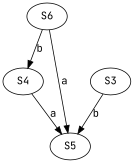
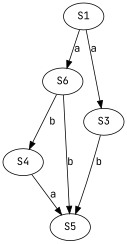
  digraph {
    fontname="JetBrains Mono"
    node [fontname="JetBrains Mono"]
    edge [fontname="JetBrains Mono"]
    n1 [label=S6]
+   S1
    S3
    S4
    S5
    n1 -> S4 [label=b]
-   n1 -> S5 [label=a]
+   n1 -> S5 [label=b]
+   S1 -> n1 [label=a]
+   S1 -> S3 [label=a]
    S3 -> S5 [label=b]
    S4 -> S5 [label=a]
  }
